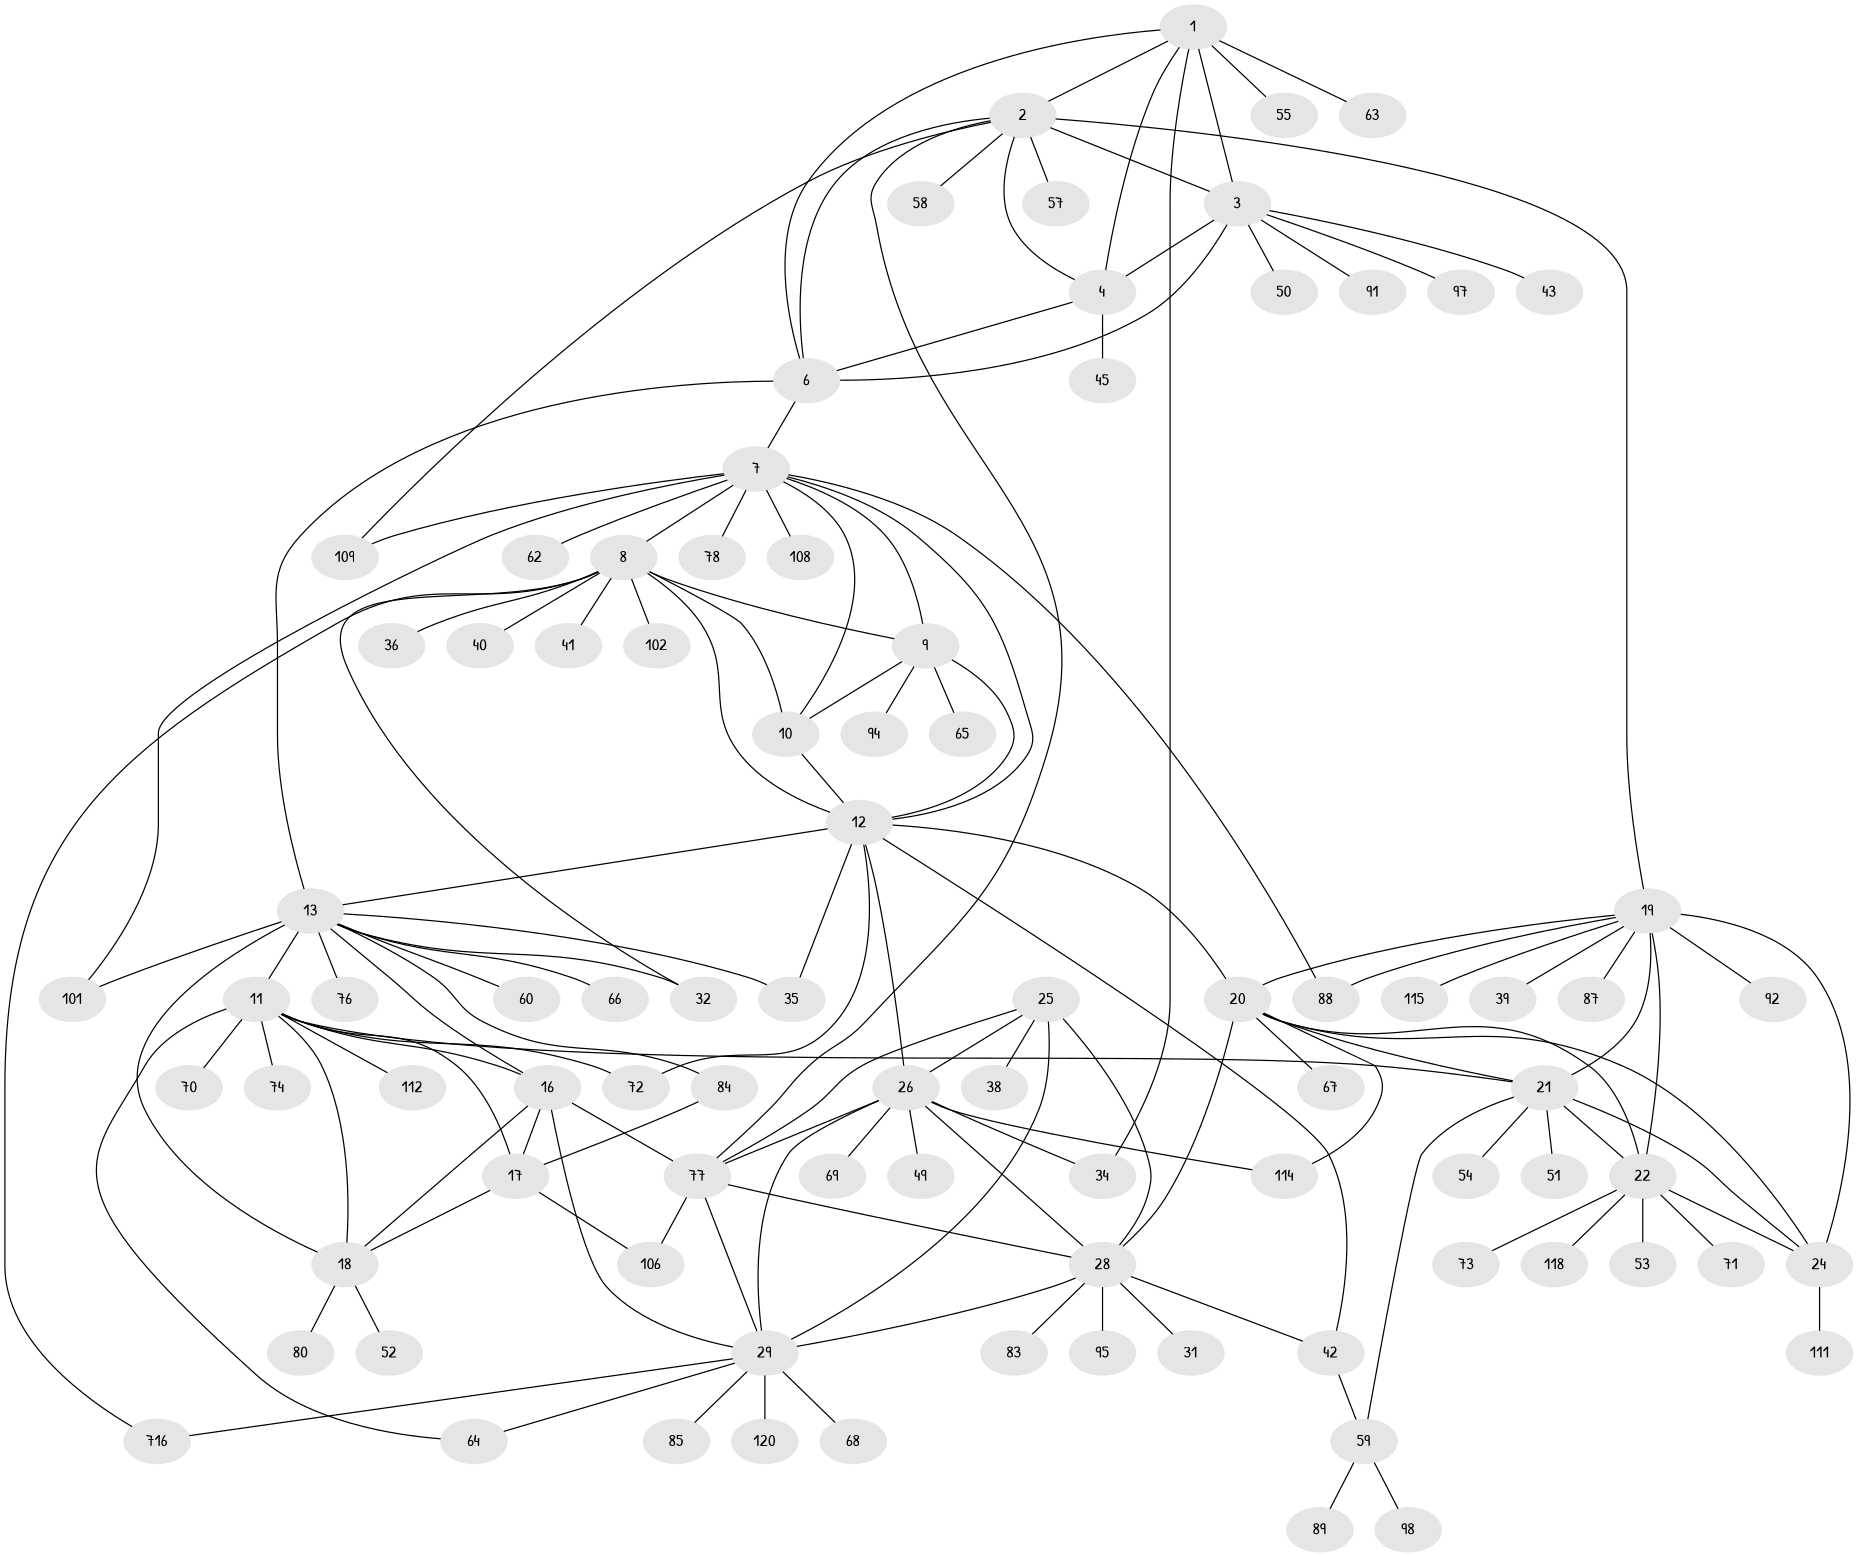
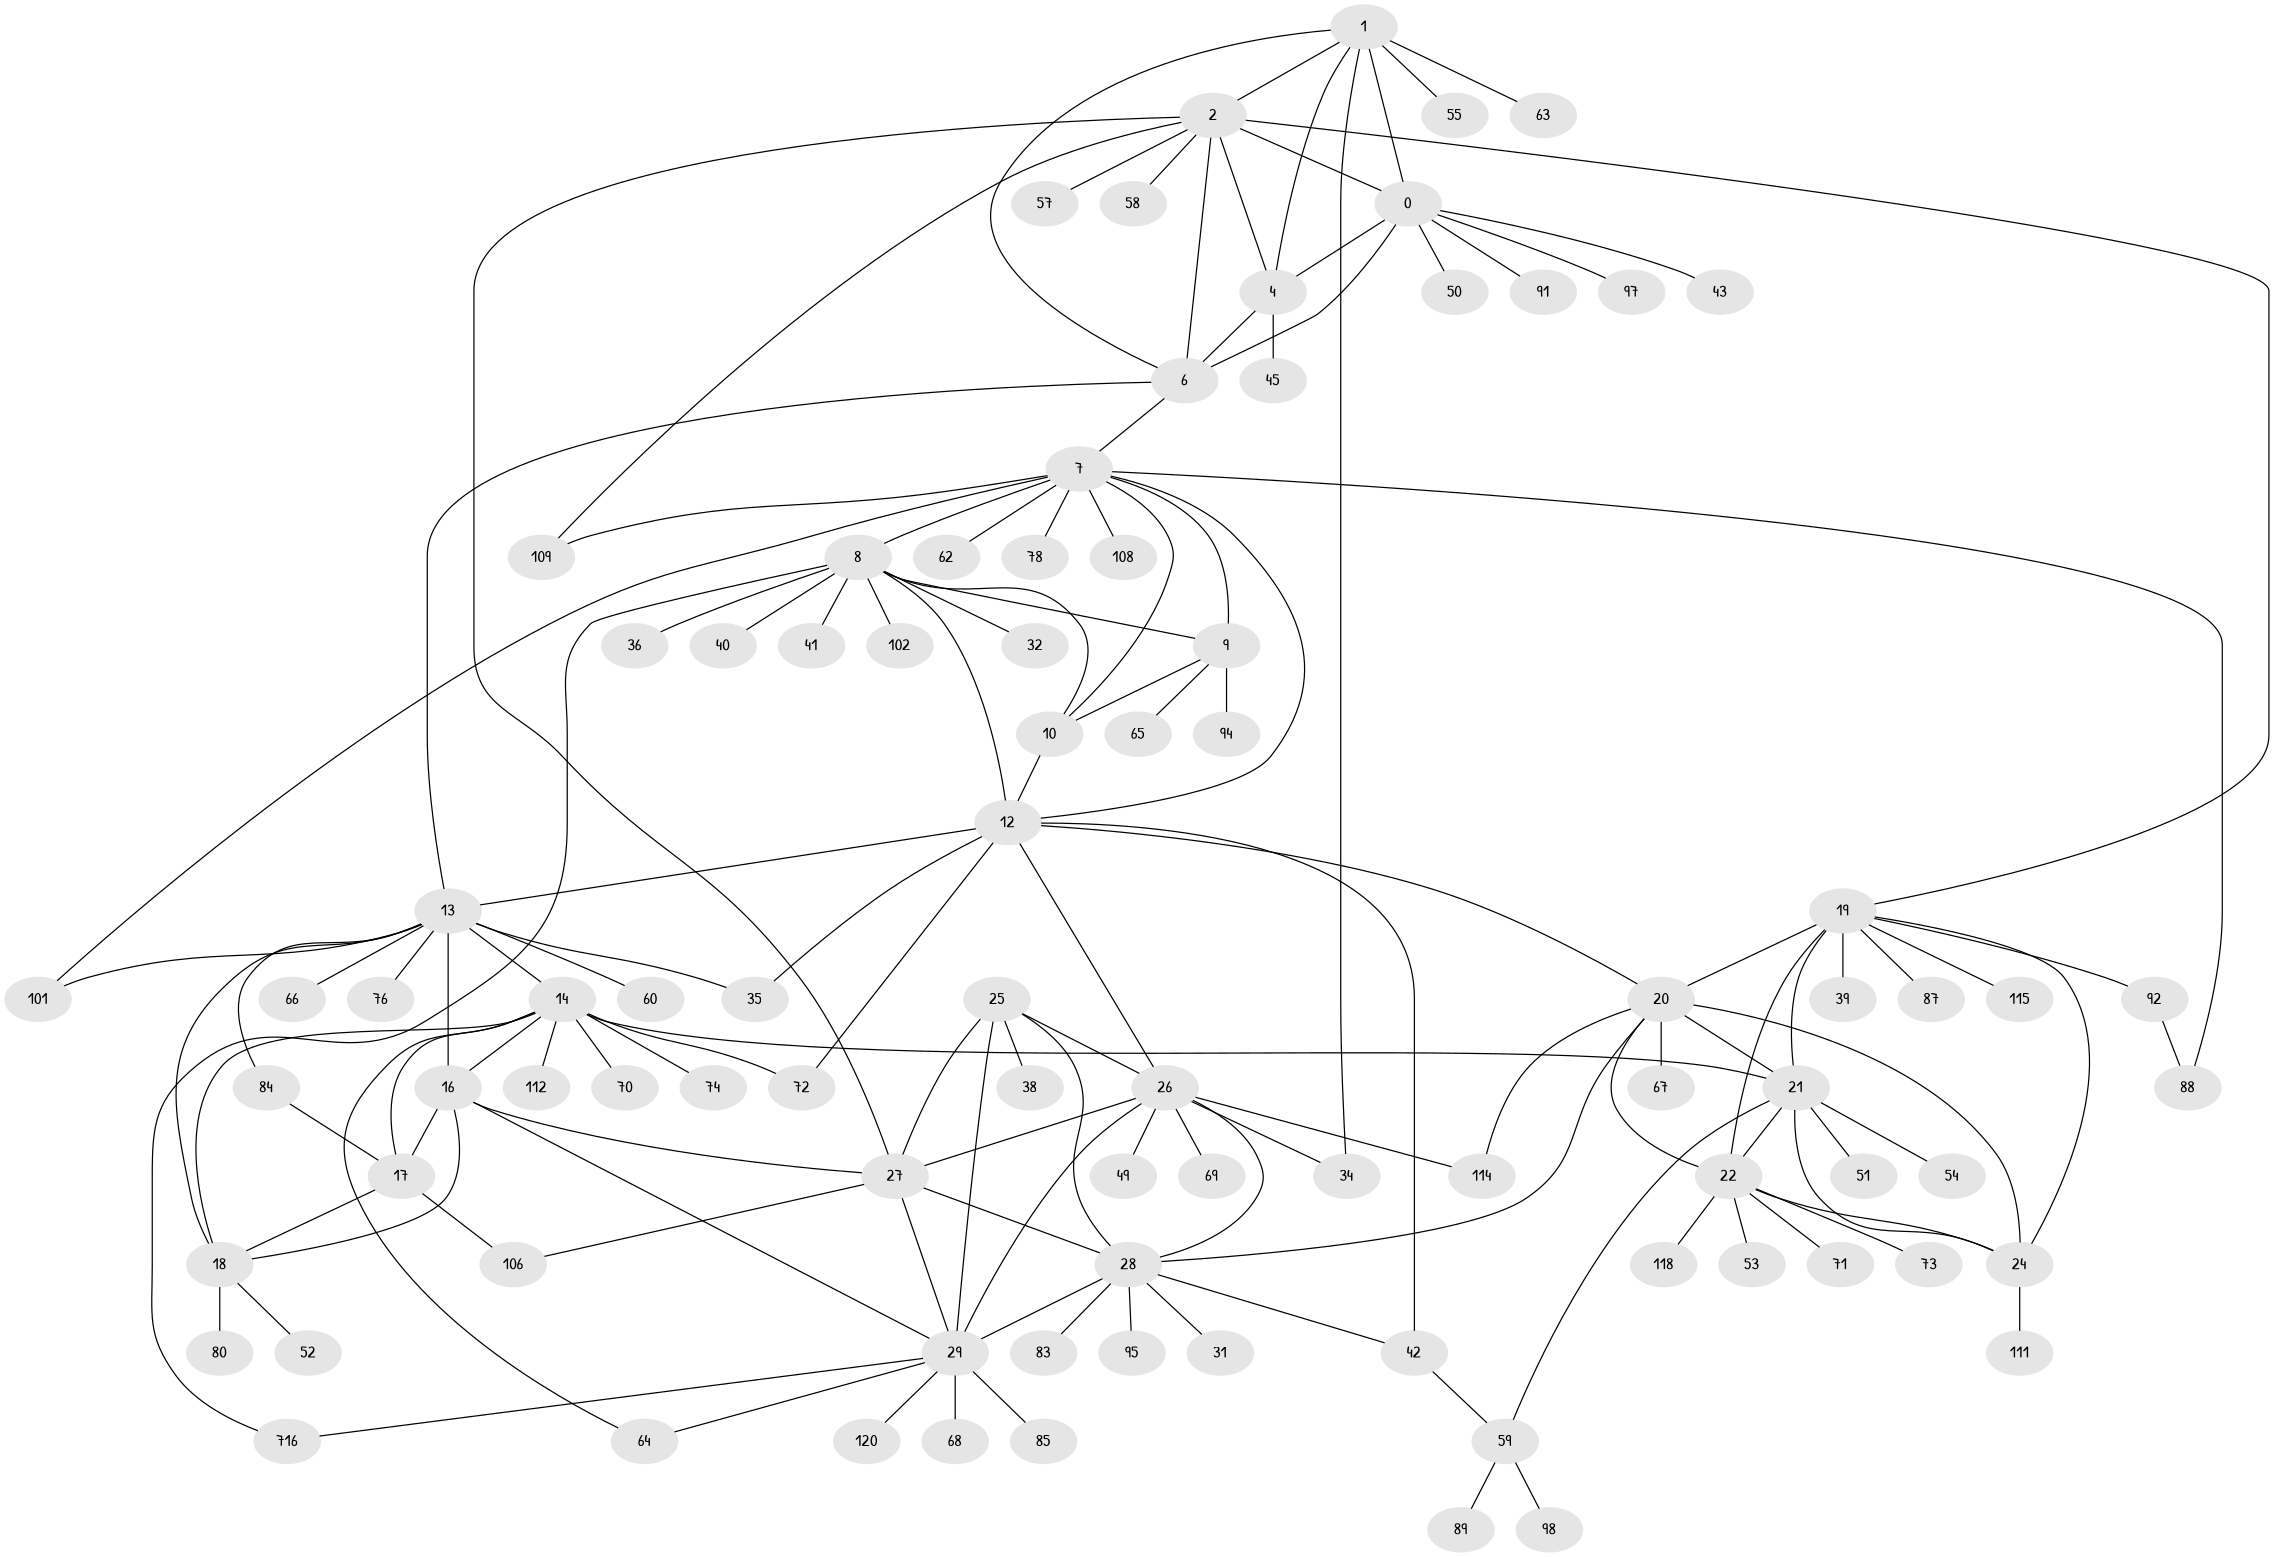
  graph {
    fontname="Patrick Hand"
    node [color=gray90 fontname="Patrick Hand" style=filled]
    edge [fontname="Patrick Hand"]
    1 [super="+96"]
    2 [super="+75"]
-   3 [super="+5"]
+   3 [super="+5" label=0]
    4 [super="+104"]
    6
    34
    55
    63 [super="+90"]
    19 [super="+23"]
-   27 [super="+107" label=77]
+   27 [super="+107"]
    57
    58
    109
    43
    50
    91
    97 [super="+117"]
    45 [super="+56"]
    7 [super="+103"]
    13 [super="+15"]
    88
    20 [super="+37"]
    21 [super="+47"]
    22 [super="+33"]
    24 [super="+46"]
    39
    87
    92
    115
    29 [super="+30"]
    106
    28 [super="+61"]
    8 [super="+11"]
    9 [super="+121"]
    10
    12 [super="+77"]
    62
    78
    101 [super="+110"]
    108
    32
    35
-   14 [super="+86" label=11]
+   14 [super="+86"]
    16 [super="+113"]
    18 [super="+119"]
    60
    66
    76
    84
    36
    40
    41
    102
    n54 [label=716]
    65
    94
    26 [super="+44"]
    42
    72
    67
    114
    49
    69
    59 [super="+81"]
    17 [super="+82"]
    64 [super="+105"]
    70
    74 [super="+79"]
    112
    52
    80
    51
    54
    68
    85
    120
    53
    71
    73
    118
    111
    31
    83 [super="+93"]
    95
    89
    98
    25 [super="+100"]
    38
    1 -- 2
    1 -- 3 [weight=2]
    1 -- 4
    1 -- 6
    1 -- 34
    1 -- 55
    1 -- 63
    2 -- 3 [weight=2]
    2 -- 4
    2 -- 6
    2 -- 19
    2 -- 27
    2 -- 57
    2 -- 58
    2 -- 109
    3 -- 4 [weight=2]
    3 -- 6 [weight=2]
    3 -- 43
    3 -- 50
    3 -- 91
    3 -- 97
    4 -- 6
    4 -- 45
    6 -- 7
    6 -- 13
-   19 -- 88
+   92 -- 88
    19 -- 20 [weight=2]
    19 -- 21 [weight=2]
    19 -- 22 [weight=2]
    19 -- 24 [weight=2]
    19 -- 39
    19 -- 87
    19 -- 92
    19 -- 115
    27 -- 29 [weight=2]
    27 -- 106
    27 -- 28
    7 -- 109
    7 -- 88
    7 -- 8 [weight=2]
    7 -- 9
    7 -- 10
    7 -- 12
    7 -- 62
    7 -- 78
    7 -- 101
    7 -- 108
    13 -- 101
-   13 -- 32
    13 -- 35
    13 -- 14 [weight=2]
    13 -- 16 [weight=2]
    13 -- 18 [weight=2]
    13 -- 60
    13 -- 66
    13 -- 76
    13 -- 84
    20 -- 21
    20 -- 22
    20 -- 24
    20 -- 28
    20 -- 67
    20 -- 114
    21 -- 22
    21 -- 24
    21 -- 59
    21 -- 51
    21 -- 54
    22 -- 24
    22 -- 53
    22 -- 71
    22 -- 73
    22 -- 118
    24 -- 111
    29 -- n54
    29 -- 64
    29 -- 68
    29 -- 85
    29 -- 120
    28 -- 29 [weight=2]
    28 -- 42
    28 -- 31
    28 -- 83
    28 -- 95
    8 -- 9 [weight=2]
    8 -- 10 [weight=2]
    8 -- 12 [weight=2]
    8 -- 32
    8 -- 36
    8 -- 40
    8 -- 41
    8 -- 102
    8 -- n54
    9 -- 10
-   9 -- 12
    9 -- 65
    9 -- 94
    10 -- 12
    12 -- 13
    12 -- 20
    12 -- 35
    12 -- 26
    12 -- 42
    12 -- 72
    14 -- 21
    14 -- 16
    14 -- 18
    14 -- 72
    14 -- 17
    14 -- 64
    14 -- 70
    14 -- 74
    14 -- 112
    16 -- 27
    16 -- 29
    16 -- 18
    16 -- 17
    18 -- 52
    18 -- 80
    84 -- 17 [weight=2]
    26 -- 34
    26 -- 27
    26 -- 29 [weight=2]
    26 -- 28
    26 -- 114
    26 -- 49
    26 -- 69
    42 -- 59
    59 -- 89
    59 -- 98
    17 -- 106
    17 -- 18
    25 -- 27
    25 -- 29 [weight=2]
    25 -- 28
    25 -- 26
    25 -- 38
  }
